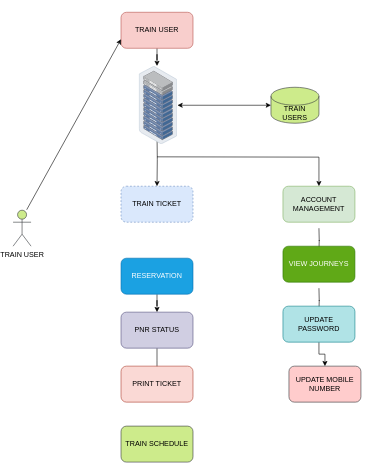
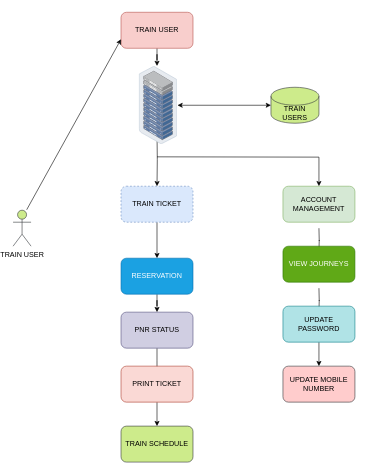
  <mxCell id="0" />
  <mxCell id="1" parent="0" />
  <mxCell id="2" value="" style="edgeStyle=orthogonalEdgeStyle;rounded=0;orthogonalLoop=1;jettySize=auto;html=1;entryX=0.468;entryY=-0.004;entryDx=0;entryDy=0;entryPerimeter=0;" edge="1" parent="1" source="4" target="21"><mxGeometry relative="1" as="geometry"><mxPoint x="260" y="140" as="targetPoint" /></mxGeometry></mxCell>
  <mxCell id="3" value="" style="edgeStyle=orthogonalEdgeStyle;rounded=0;orthogonalLoop=1;jettySize=auto;html=1;" edge="1" parent="1" target="8"><mxGeometry relative="1" as="geometry"><mxPoint x="260" y="261" as="sourcePoint" /></mxGeometry></mxCell>
  <mxCell id="4" value="TRAIN USER" style="rounded=1;whiteSpace=wrap;html=1;fillColor=#f8cecc;strokeColor=#b85450;" vertex="1" parent="1"><mxGeometry x="200" y="20" width="120" height="60" as="geometry" /></mxCell>
+ <mxCell id="5" value="" style="edgeStyle=orthogonalEdgeStyle;rounded=0;orthogonalLoop=1;jettySize=auto;html=1;" edge="1" parent="1" source="6" target="10"><mxGeometry relative="1" as="geometry" /></mxCell>
  <mxCell id="6" value="TRAIN TICKET" style="whiteSpace=wrap;html=1;rounded=1;fillColor=#dae8fc;strokeColor=#6c8ebf;dashed=1;" vertex="1" parent="1"><mxGeometry x="200" y="310" width="120" height="60" as="geometry" /></mxCell>
  <mxCell id="7" value="" style="edgeStyle=orthogonalEdgeStyle;rounded=0;orthogonalLoop=1;jettySize=auto;html=1;" edge="1" parent="1"><mxGeometry relative="1" as="geometry"><mxPoint x="530" y="380" as="sourcePoint" /><mxPoint x="530" y="420" as="targetPoint" /></mxGeometry></mxCell>
  <mxCell id="8" value="ACCOUNT MANAGEMENT" style="whiteSpace=wrap;html=1;rounded=1;fillColor=#d5e8d4;strokeColor=#82b366;" vertex="1" parent="1"><mxGeometry x="470" y="310" width="120" height="60" as="geometry" /></mxCell>
  <mxCell id="9" value="" style="edgeStyle=orthogonalEdgeStyle;rounded=0;orthogonalLoop=1;jettySize=auto;html=1;" edge="1" parent="1" source="10" target="12"><mxGeometry relative="1" as="geometry" /></mxCell>
  <mxCell id="10" value="RESERVATION" style="whiteSpace=wrap;html=1;rounded=1;fillColor=#1ba1e2;fontColor=#ffffff;strokeColor=#006EAF;" vertex="1" parent="1"><mxGeometry x="200" y="430" width="120" height="60" as="geometry" /></mxCell>
  <mxCell id="11" value="" style="edgeStyle=orthogonalEdgeStyle;rounded=0;orthogonalLoop=1;jettySize=auto;html=1;" edge="1" parent="1" source="12"><mxGeometry relative="1" as="geometry"><mxPoint x="260" y="620" as="targetPoint" /></mxGeometry></mxCell>
  <mxCell id="12" value="PNR STATUS" style="whiteSpace=wrap;html=1;rounded=1;fillColor=#d0cee2;strokeColor=#56517e;" vertex="1" parent="1"><mxGeometry x="200" y="520" width="120" height="60" as="geometry" /></mxCell>
+ <mxCell id="13" value="" style="edgeStyle=orthogonalEdgeStyle;rounded=0;orthogonalLoop=1;jettySize=auto;html=1;" edge="1" parent="1" source="14" target="15"><mxGeometry relative="1" as="geometry" /></mxCell>
  <mxCell id="14" value="PRINT TICKET" style="whiteSpace=wrap;html=1;rounded=1;fillColor=#fad9d5;strokeColor=#ae4132;" vertex="1" parent="1"><mxGeometry x="200" y="610" width="120" height="60" as="geometry" /></mxCell>
  <mxCell id="15" value="TRAIN SCHEDULE" style="whiteSpace=wrap;html=1;rounded=1;fillColor=#cdeb8b;strokeColor=#36393d;" vertex="1" parent="1"><mxGeometry x="200" y="710" width="120" height="60" as="geometry" /></mxCell>
  <mxCell id="16" value="" style="edgeStyle=orthogonalEdgeStyle;rounded=0;orthogonalLoop=1;jettySize=auto;html=1;" edge="1" parent="1"><mxGeometry relative="1" as="geometry"><mxPoint x="530" y="480" as="sourcePoint" /><mxPoint x="530" y="520" as="targetPoint" /></mxGeometry></mxCell>
  <mxCell id="17" value="VIEW JOURNEYS" style="whiteSpace=wrap;html=1;rounded=1;fillColor=#60a917;fontColor=#ffffff;strokeColor=#2D7600;" vertex="1" parent="1"><mxGeometry x="470" y="410" width="120" height="60" as="geometry" /></mxCell>
  <mxCell id="18" value="" style="edgeStyle=orthogonalEdgeStyle;rounded=0;orthogonalLoop=1;jettySize=auto;html=1;" edge="1" parent="1" source="19" target="26"><mxGeometry relative="1" as="geometry" /></mxCell>
  <mxCell id="19" value="UPDATE PASSWORD" style="whiteSpace=wrap;html=1;rounded=1;fillColor=#b0e3e6;strokeColor=#0e8088;" vertex="1" parent="1"><mxGeometry x="470" y="510" width="120" height="60" as="geometry" /></mxCell>
  <mxCell id="20" style="edgeStyle=orthogonalEdgeStyle;rounded=0;orthogonalLoop=1;jettySize=auto;html=1;entryX=0.5;entryY=0;entryDx=0;entryDy=0;" edge="1" parent="1" target="6"><mxGeometry relative="1" as="geometry"><mxPoint x="260" y="260" as="targetPoint" /><mxPoint x="260" y="219.35" as="sourcePoint" /></mxGeometry></mxCell>
  <mxCell id="21" value="" style="image;points=[];aspect=fixed;html=1;align=center;shadow=0;dashed=0;image=img/lib/allied_telesis/storage/Datacenter_Server_Rack_ToR.svg;" vertex="1" parent="1"><mxGeometry x="230" y="110" width="64.13" height="130" as="geometry" /></mxCell>
  <mxCell id="22" value="TRAIN USERS" style="shape=cylinder3;whiteSpace=wrap;html=1;boundedLbl=1;backgroundOutline=1;size=15;fillColor=#cdeb8b;strokeColor=#36393d;" vertex="1" parent="1"><mxGeometry x="450" y="145" width="80" height="60" as="geometry" /></mxCell>
  <mxCell id="23" value="" style="endArrow=classic;startArrow=classic;html=1;rounded=0;exitX=0;exitY=0.5;exitDx=0;exitDy=0;exitPerimeter=0;" edge="1" parent="1" source="22" target="21"><mxGeometry width="50" height="50" relative="1" as="geometry"><mxPoint x="130" y="320" as="sourcePoint" /><mxPoint x="180" y="270" as="targetPoint" /></mxGeometry></mxCell>
  <mxCell id="24" value="TRAIN USER" style="shape=umlActor;verticalLabelPosition=bottom;verticalAlign=top;html=1;fillColor=#cdeb8b;strokeColor=#36393d;" vertex="1" parent="1"><mxGeometry x="20" y="350" width="30" height="60" as="geometry" /></mxCell>
  <mxCell id="25" value="" style="endArrow=classic;html=1;rounded=0;exitX=0.757;exitY=-0.013;exitDx=0;exitDy=0;exitPerimeter=0;entryX=0;entryY=0.75;entryDx=0;entryDy=0;" edge="1" parent="1" source="24" target="4"><mxGeometry width="50" height="50" relative="1" as="geometry"><mxPoint x="-130" y="110" as="sourcePoint" /><mxPoint x="-80" y="60" as="targetPoint" /></mxGeometry></mxCell>
- <mxCell id="26" value="UPDATE MOBILE NUMBER" style="whiteSpace=wrap;html=1;fillColor=#ffcccc;strokeColor=#36393d;rounded=1;" vertex="1" parent="1"><mxGeometry x="480" y="610" width="120" height="60" as="geometry" /></mxCell>
+ <mxCell id="26" value="UPDATE MOBILE NUMBER" style="whiteSpace=wrap;html=1;fillColor=#ffcccc;strokeColor=#36393d;rounded=1;" vertex="1" parent="1"><mxGeometry x="470" y="610" width="120" height="60" as="geometry" /></mxCell>
